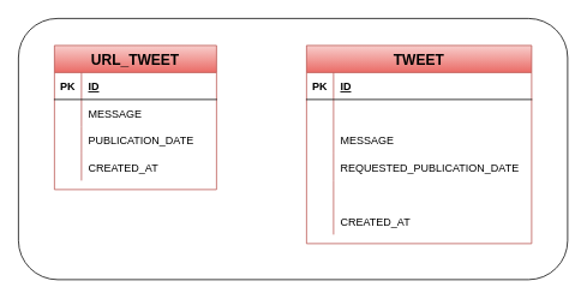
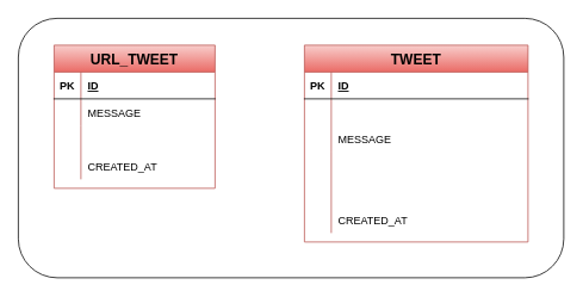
  <mxCell id="0" />
  <mxCell id="1" parent="0" />
  <mxCell id="2" value="" style="rounded=1;whiteSpace=wrap;html=1;fontSize=16;" vertex="1" parent="1"><mxGeometry x="20" y="20" width="610" height="290" as="geometry" /></mxCell>
  <mxCell id="3" value="URL_TWEET" style="shape=table;startSize=30;container=1;collapsible=1;childLayout=tableLayout;fixedRows=1;rowLines=0;fontStyle=1;align=center;resizeLast=1;fontSize=16;gradientColor=#ea6b66;fillColor=#f8cecc;strokeColor=#b85450;" vertex="1" parent="1"><mxGeometry x="60" y="50" width="180" height="160" as="geometry"><mxRectangle x="90" y="690" width="200" height="30" as="alternateBounds" /></mxGeometry></mxCell>
  <mxCell id="4" value="" style="shape=partialRectangle;collapsible=0;dropTarget=0;pointerEvents=0;fillColor=none;top=0;left=0;bottom=1;right=0;points=[[0,0.5],[1,0.5]];portConstraint=eastwest;" vertex="1" parent="3"><mxGeometry y="30" width="180" height="30" as="geometry" /></mxCell>
  <mxCell id="5" value="PK" style="shape=partialRectangle;connectable=0;fillColor=none;top=0;left=0;bottom=0;right=0;fontStyle=1;overflow=hidden;" vertex="1" parent="4"><mxGeometry width="30" height="30" as="geometry"><mxRectangle width="30" height="30" as="alternateBounds" /></mxGeometry></mxCell>
  <mxCell id="6" value="ID" style="shape=partialRectangle;connectable=0;fillColor=none;top=0;left=0;bottom=0;right=0;align=left;spacingLeft=6;fontStyle=5;overflow=hidden;" vertex="1" parent="4"><mxGeometry x="30" width="150" height="30" as="geometry"><mxRectangle width="150" height="30" as="alternateBounds" /></mxGeometry></mxCell>
  <mxCell id="7" value="" style="shape=partialRectangle;collapsible=0;dropTarget=0;pointerEvents=0;fillColor=none;top=0;left=0;bottom=0;right=0;points=[[0,0.5],[1,0.5]];portConstraint=eastwest;" vertex="1" parent="3"><mxGeometry y="60" width="180" height="30" as="geometry" /></mxCell>
  <mxCell id="8" value="" style="shape=partialRectangle;connectable=0;fillColor=none;top=0;left=0;bottom=0;right=0;editable=1;overflow=hidden;" vertex="1" parent="7"><mxGeometry width="30" height="30" as="geometry"><mxRectangle width="30" height="30" as="alternateBounds" /></mxGeometry></mxCell>
  <mxCell id="9" value="MESSAGE" style="shape=partialRectangle;connectable=0;fillColor=none;top=0;left=0;bottom=0;right=0;align=left;spacingLeft=6;overflow=hidden;" vertex="1" parent="7"><mxGeometry x="30" width="150" height="30" as="geometry"><mxRectangle width="150" height="30" as="alternateBounds" /></mxGeometry></mxCell>
  <mxCell id="10" value="" style="shape=partialRectangle;collapsible=0;dropTarget=0;pointerEvents=0;fillColor=none;top=0;left=0;bottom=0;right=0;points=[[0,0.5],[1,0.5]];portConstraint=eastwest;" vertex="1" parent="3"><mxGeometry y="90" width="180" height="30" as="geometry" /></mxCell>
  <mxCell id="11" value="" style="shape=partialRectangle;connectable=0;fillColor=none;top=0;left=0;bottom=0;right=0;editable=1;overflow=hidden;" vertex="1" parent="10"><mxGeometry width="30" height="30" as="geometry"><mxRectangle width="30" height="30" as="alternateBounds" /></mxGeometry></mxCell>
- <mxCell id="12" value="PUBLICATION_DATE" style="shape=partialRectangle;connectable=0;fillColor=none;top=0;left=0;bottom=0;right=0;align=left;spacingLeft=6;overflow=hidden;" vertex="1" parent="10"><mxGeometry x="30" width="150" height="30" as="geometry"><mxRectangle width="150" height="30" as="alternateBounds" /></mxGeometry></mxCell>
  <mxCell id="13" style="shape=partialRectangle;collapsible=0;dropTarget=0;pointerEvents=0;fillColor=none;top=0;left=0;bottom=0;right=0;points=[[0,0.5],[1,0.5]];portConstraint=eastwest;" vertex="1" parent="3"><mxGeometry y="120" width="180" height="30" as="geometry" /></mxCell>
  <mxCell id="14" style="shape=partialRectangle;connectable=0;fillColor=none;top=0;left=0;bottom=0;right=0;editable=1;overflow=hidden;" vertex="1" parent="13"><mxGeometry width="30" height="30" as="geometry"><mxRectangle width="30" height="30" as="alternateBounds" /></mxGeometry></mxCell>
  <mxCell id="15" value="CREATED_AT" style="shape=partialRectangle;connectable=0;fillColor=none;top=0;left=0;bottom=0;right=0;align=left;spacingLeft=6;overflow=hidden;" vertex="1" parent="13"><mxGeometry x="30" width="150" height="30" as="geometry"><mxRectangle width="150" height="30" as="alternateBounds" /></mxGeometry></mxCell>
  <mxCell id="16" value="TWEET" style="shape=table;startSize=30;container=1;collapsible=1;childLayout=tableLayout;fixedRows=1;rowLines=0;fontStyle=1;align=center;resizeLast=1;fontSize=16;fillColor=#f8cecc;strokeColor=#b85450;gradientColor=#ea6b66;" vertex="1" parent="1"><mxGeometry x="340" y="50" width="250" height="220" as="geometry"><mxRectangle x="90" y="690" width="200" height="30" as="alternateBounds" /></mxGeometry></mxCell>
  <mxCell id="17" value="" style="shape=partialRectangle;collapsible=0;dropTarget=0;pointerEvents=0;fillColor=none;top=0;left=0;bottom=1;right=0;points=[[0,0.5],[1,0.5]];portConstraint=eastwest;" vertex="1" parent="16"><mxGeometry y="30" width="250" height="30" as="geometry" /></mxCell>
  <mxCell id="18" value="PK" style="shape=partialRectangle;connectable=0;fillColor=none;top=0;left=0;bottom=0;right=0;fontStyle=1;overflow=hidden;" vertex="1" parent="17"><mxGeometry width="30" height="30" as="geometry"><mxRectangle width="30" height="30" as="alternateBounds" /></mxGeometry></mxCell>
  <mxCell id="19" value="ID" style="shape=partialRectangle;connectable=0;fillColor=none;top=0;left=0;bottom=0;right=0;align=left;spacingLeft=6;fontStyle=5;overflow=hidden;" vertex="1" parent="17"><mxGeometry x="30" width="220" height="30" as="geometry"><mxRectangle width="220" height="30" as="alternateBounds" /></mxGeometry></mxCell>
  <mxCell id="20" style="shape=partialRectangle;collapsible=0;dropTarget=0;pointerEvents=0;fillColor=none;top=0;left=0;bottom=0;right=0;points=[[0,0.5],[1,0.5]];portConstraint=eastwest;" vertex="1" parent="16"><mxGeometry y="60" width="250" height="30" as="geometry" /></mxCell>
  <mxCell id="21" style="shape=partialRectangle;connectable=0;fillColor=none;top=0;left=0;bottom=0;right=0;editable=1;overflow=hidden;" vertex="1" parent="20"><mxGeometry width="30" height="30" as="geometry"><mxRectangle width="30" height="30" as="alternateBounds" /></mxGeometry></mxCell>
  <mxCell id="22" value="" style="shape=partialRectangle;collapsible=0;dropTarget=0;pointerEvents=0;fillColor=none;top=0;left=0;bottom=0;right=0;points=[[0,0.5],[1,0.5]];portConstraint=eastwest;" vertex="1" parent="16"><mxGeometry y="90" width="250" height="30" as="geometry" /></mxCell>
  <mxCell id="23" value="" style="shape=partialRectangle;connectable=0;fillColor=none;top=0;left=0;bottom=0;right=0;editable=1;overflow=hidden;" vertex="1" parent="22"><mxGeometry width="30" height="30" as="geometry"><mxRectangle width="30" height="30" as="alternateBounds" /></mxGeometry></mxCell>
  <mxCell id="24" value="MESSAGE" style="shape=partialRectangle;connectable=0;fillColor=none;top=0;left=0;bottom=0;right=0;align=left;spacingLeft=6;overflow=hidden;" vertex="1" parent="22"><mxGeometry x="30" width="220" height="30" as="geometry"><mxRectangle width="220" height="30" as="alternateBounds" /></mxGeometry></mxCell>
  <mxCell id="25" style="shape=partialRectangle;collapsible=0;dropTarget=0;pointerEvents=0;fillColor=none;top=0;left=0;bottom=0;right=0;points=[[0,0.5],[1,0.5]];portConstraint=eastwest;" vertex="1" parent="16"><mxGeometry y="120" width="250" height="30" as="geometry" /></mxCell>
  <mxCell id="26" style="shape=partialRectangle;connectable=0;fillColor=none;top=0;left=0;bottom=0;right=0;editable=1;overflow=hidden;" vertex="1" parent="25"><mxGeometry width="30" height="30" as="geometry"><mxRectangle width="30" height="30" as="alternateBounds" /></mxGeometry></mxCell>
- <mxCell id="27" value="REQUESTED_PUBLICATION_DATE" style="shape=partialRectangle;connectable=0;fillColor=none;top=0;left=0;bottom=0;right=0;align=left;spacingLeft=6;overflow=hidden;" vertex="1" parent="25"><mxGeometry x="30" width="220" height="30" as="geometry"><mxRectangle width="220" height="30" as="alternateBounds" /></mxGeometry></mxCell>
  <mxCell id="28" value="" style="shape=partialRectangle;collapsible=0;dropTarget=0;pointerEvents=0;fillColor=none;top=0;left=0;bottom=0;right=0;points=[[0,0.5],[1,0.5]];portConstraint=eastwest;" vertex="1" parent="16"><mxGeometry y="150" width="250" height="30" as="geometry" /></mxCell>
  <mxCell id="29" value="" style="shape=partialRectangle;connectable=0;fillColor=none;top=0;left=0;bottom=0;right=0;editable=1;overflow=hidden;" vertex="1" parent="28"><mxGeometry width="30" height="30" as="geometry"><mxRectangle width="30" height="30" as="alternateBounds" /></mxGeometry></mxCell>
  <mxCell id="30" style="shape=partialRectangle;collapsible=0;dropTarget=0;pointerEvents=0;fillColor=none;top=0;left=0;bottom=0;right=0;points=[[0,0.5],[1,0.5]];portConstraint=eastwest;" vertex="1" parent="16"><mxGeometry y="180" width="250" height="30" as="geometry" /></mxCell>
  <mxCell id="31" style="shape=partialRectangle;connectable=0;fillColor=none;top=0;left=0;bottom=0;right=0;editable=1;overflow=hidden;" vertex="1" parent="30"><mxGeometry width="30" height="30" as="geometry"><mxRectangle width="30" height="30" as="alternateBounds" /></mxGeometry></mxCell>
  <mxCell id="32" value="CREATED_AT" style="shape=partialRectangle;connectable=0;fillColor=none;top=0;left=0;bottom=0;right=0;align=left;spacingLeft=6;overflow=hidden;" vertex="1" parent="30"><mxGeometry x="30" width="220" height="30" as="geometry"><mxRectangle width="220" height="30" as="alternateBounds" /></mxGeometry></mxCell>
